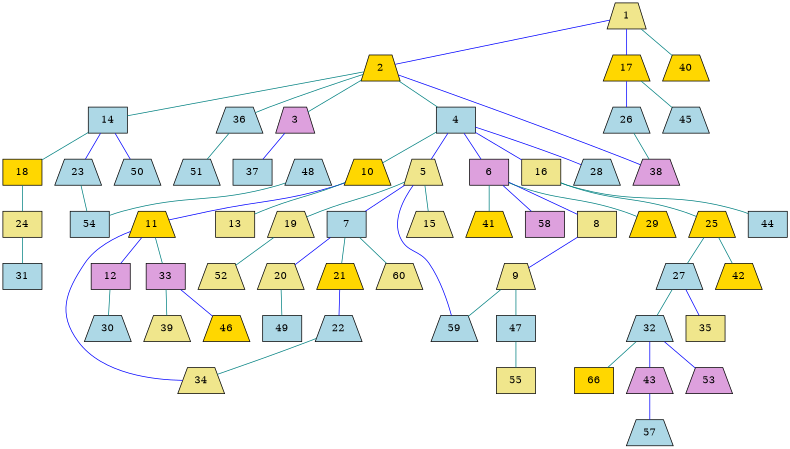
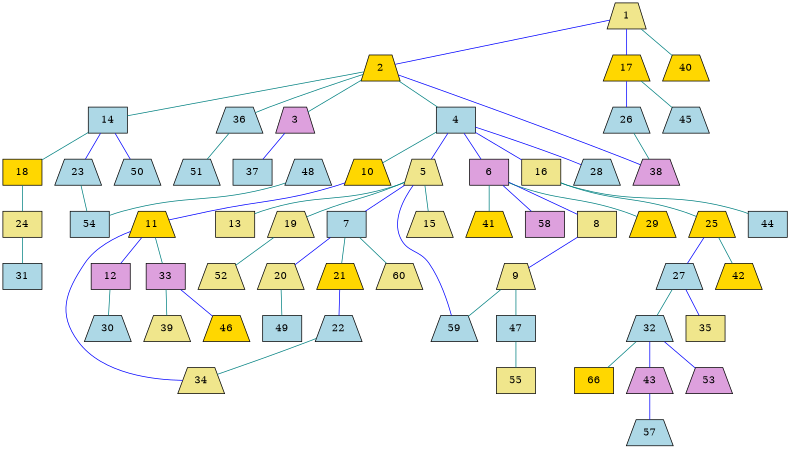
  graph {
    node [fillcolor=lightblue shape=trapezium style=filled]
    edge [color=teal]
    1 [fillcolor=khaki]
    2 [fillcolor=gold]
    17 [fillcolor=gold]
    40 [fillcolor=gold]
    3 [fillcolor=plum]
    4 [shape=box]
    14 [shape=box]
    36
    38 [fillcolor=plum]
    26
    45
    37 [shape=box]
    5 [fillcolor=khaki]
    6 [fillcolor=plum shape=box]
    10 [fillcolor=gold]
    16 [fillcolor=khaki shape=box]
    28
    18 [fillcolor=gold shape=box]
    23
    50
    51
    7 [shape=box]
    15 [fillcolor=khaki]
    19 [fillcolor=khaki]
    59
    8 [fillcolor=khaki shape=box]
    29 [fillcolor=gold]
    41 [fillcolor=gold]
    58 [fillcolor=plum shape=box]
    11 [fillcolor=gold]
    13 [fillcolor=khaki shape=box]
    25 [fillcolor=gold]
    44 [shape=box]
    24 [fillcolor=khaki shape=box]
    54 [shape=box]
    20 [fillcolor=khaki]
    21 [fillcolor=gold]
    60 [fillcolor=khaki]
    52 [fillcolor=khaki]
    9 [fillcolor=khaki]
    12 [fillcolor=plum shape=box]
    33 [fillcolor=plum shape=box]
    34 [fillcolor=khaki]
    27
    42 [fillcolor=gold]
    49 [shape=box]
    22
    47 [shape=box]
    55 [fillcolor=khaki shape=box]
    30
    39 [fillcolor=khaki]
    46 [fillcolor=gold]
    31 [shape=box]
    48
    32
    35 [fillcolor=khaki shape=box]
    43 [fillcolor=plum]
    53 [fillcolor=plum]
    n59 [fillcolor=gold label=66 shape=box]
    57
    1 -- 2 [color=blue]
    1 -- 17 [color=blue]
    1 -- 40
    2 -- 3
    2 -- 4
    2 -- 14
    2 -- 36
    2 -- 38 [color=blue]
    17 -- 26 [color=blue]
    17 -- 45
    3 -- 37 [color=blue]
    4 -- 5 [color=blue]
    4 -- 6 [color=blue]
    4 -- 10
    4 -- 16 [color=blue]
    4 -- 28 [color=blue]
    14 -- 18
    14 -- 23 [color=blue]
    14 -- 50 [color=blue]
    36 -- 51
    26 -- 38
    5 -- 7 [color=blue]
    5 -- 15
    5 -- 19
    5 -- 59 [color=blue]
    6 -- 8 [color=blue]
    6 -- 29
    6 -- 41
    6 -- 58 [color=blue]
    10 -- 11 [color=blue]
-   10 -- 13
+   5 -- 13
    16 -- 25
    16 -- 44
    18 -- 24
    23 -- 54
    7 -- 20 [color=blue]
    7 -- 21
    7 -- 60
    19 -- 52
    8 -- 9 [color=blue]
    11 -- 12 [color=blue]
    11 -- 33
    11 -- 34 [color=blue]
-   25 -- 27
+   25 -- 27 [color=blue]
    25 -- 42
    24 -- 31
    20 -- 49
    21 -- 22 [color=blue]
    9 -- 59
    9 -- 47
    12 -- 30
    33 -- 39
    33 -- 46 [color=blue]
    27 -- 32
    27 -- 35 [color=blue]
    22 -- 34
    47 -- 55
    48 -- 54
    32 -- 43 [color=blue]
    32 -- 53 [color=blue]
    32 -- n59
    43 -- 57 [color=blue]
  }
